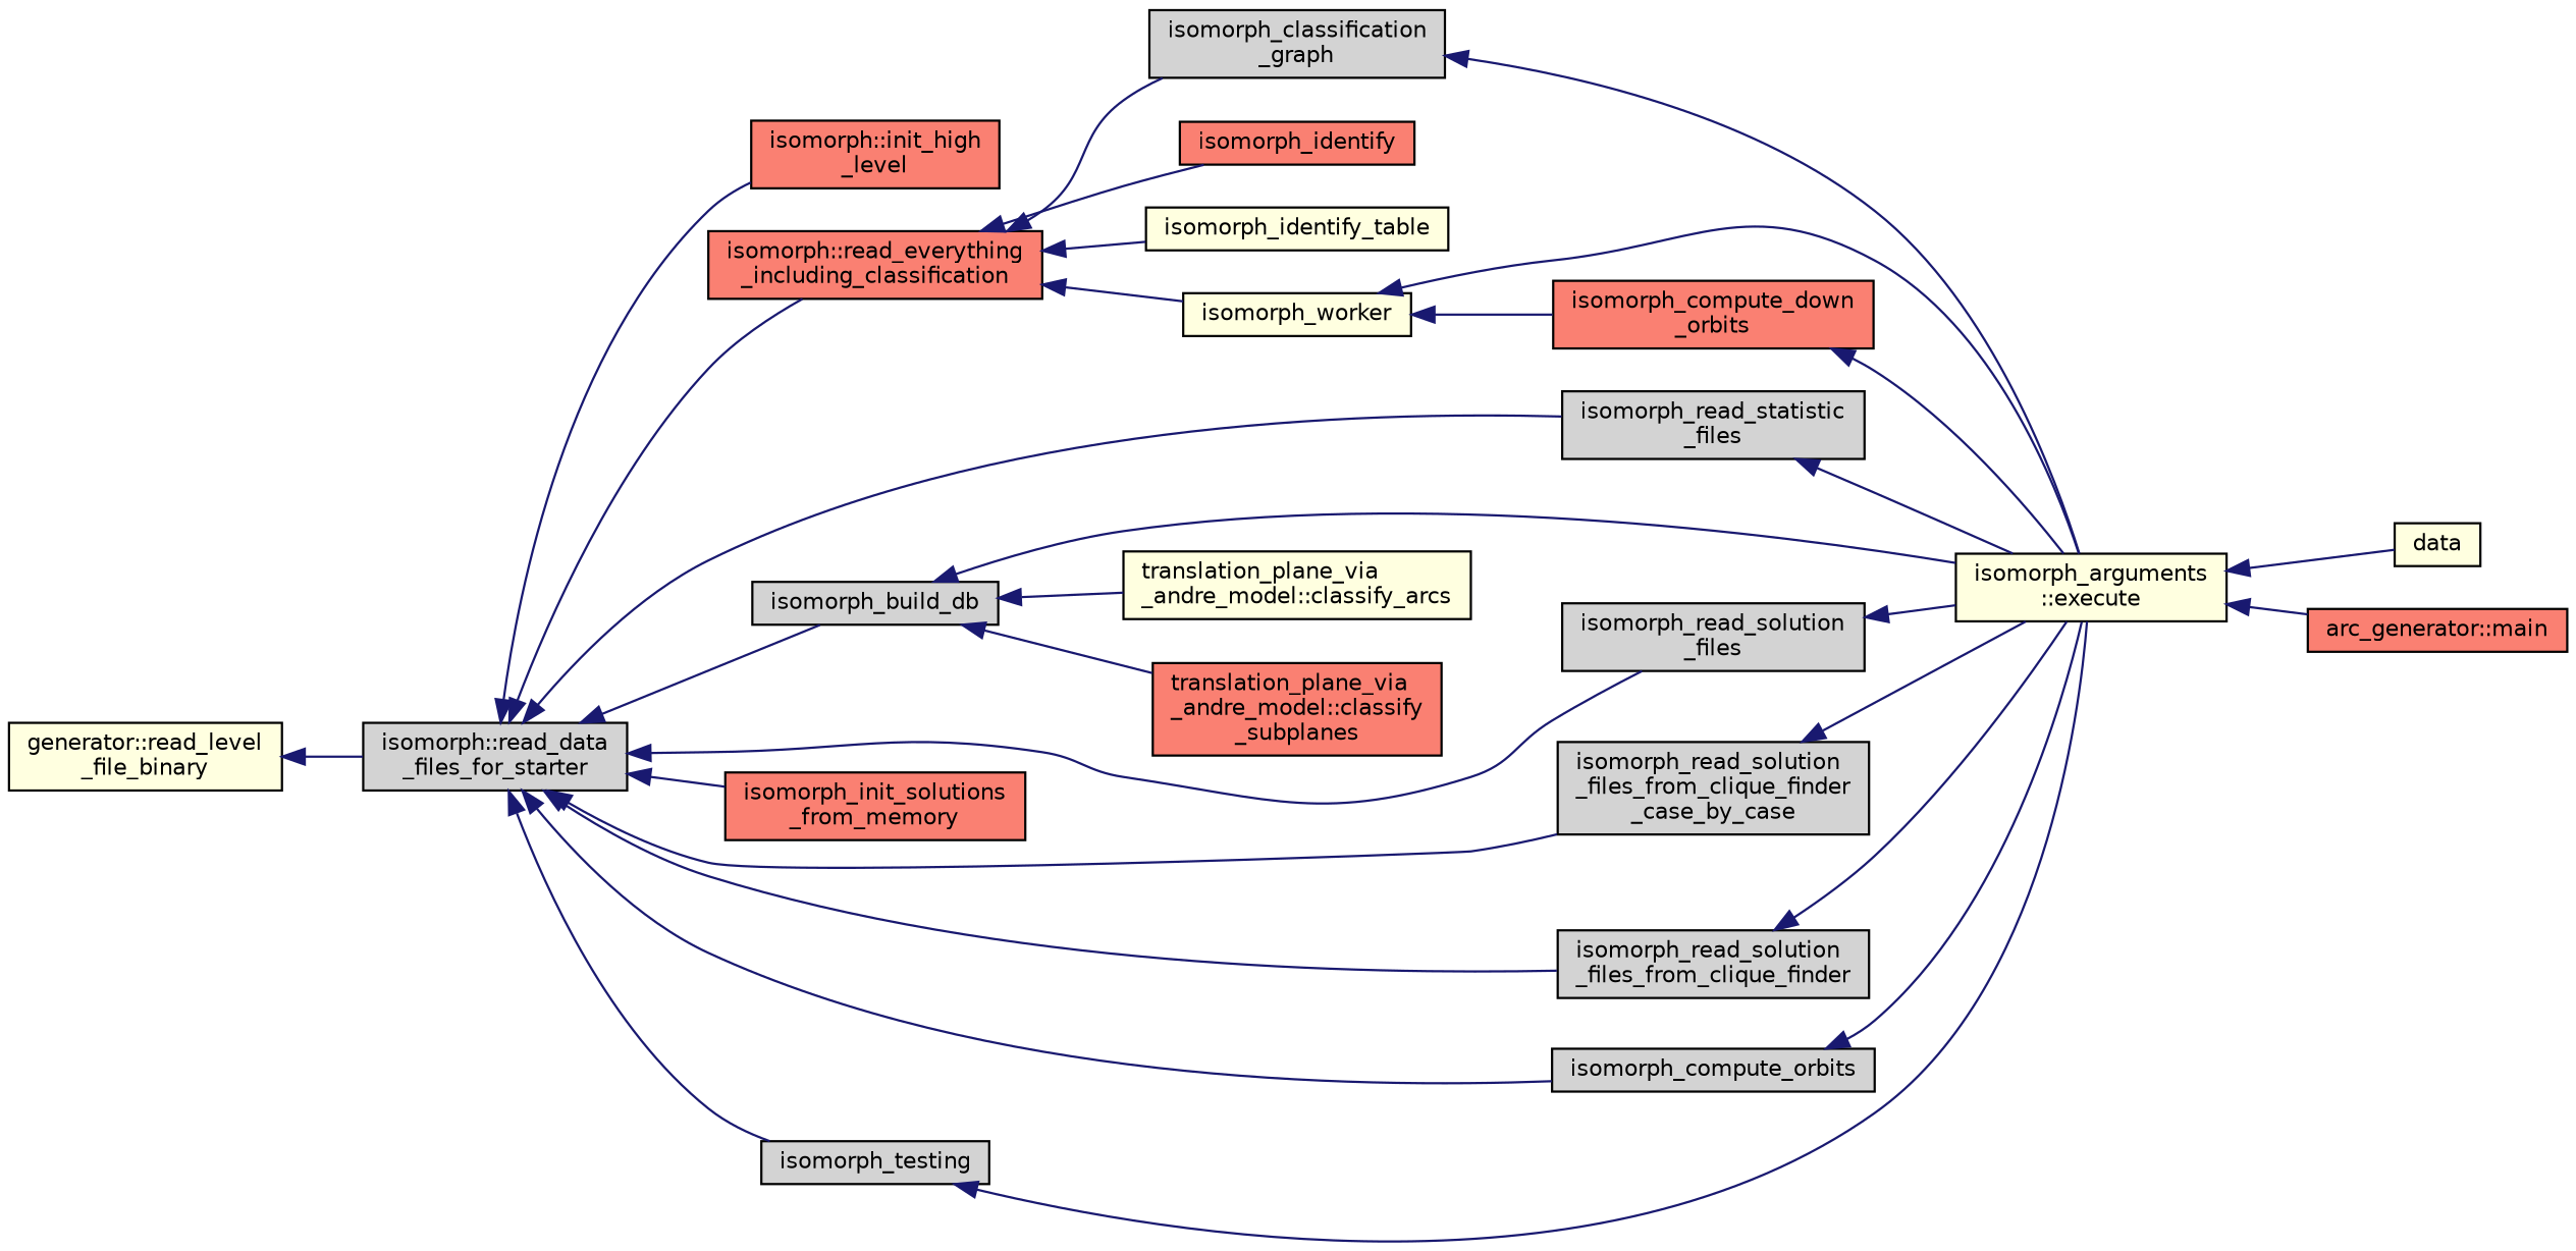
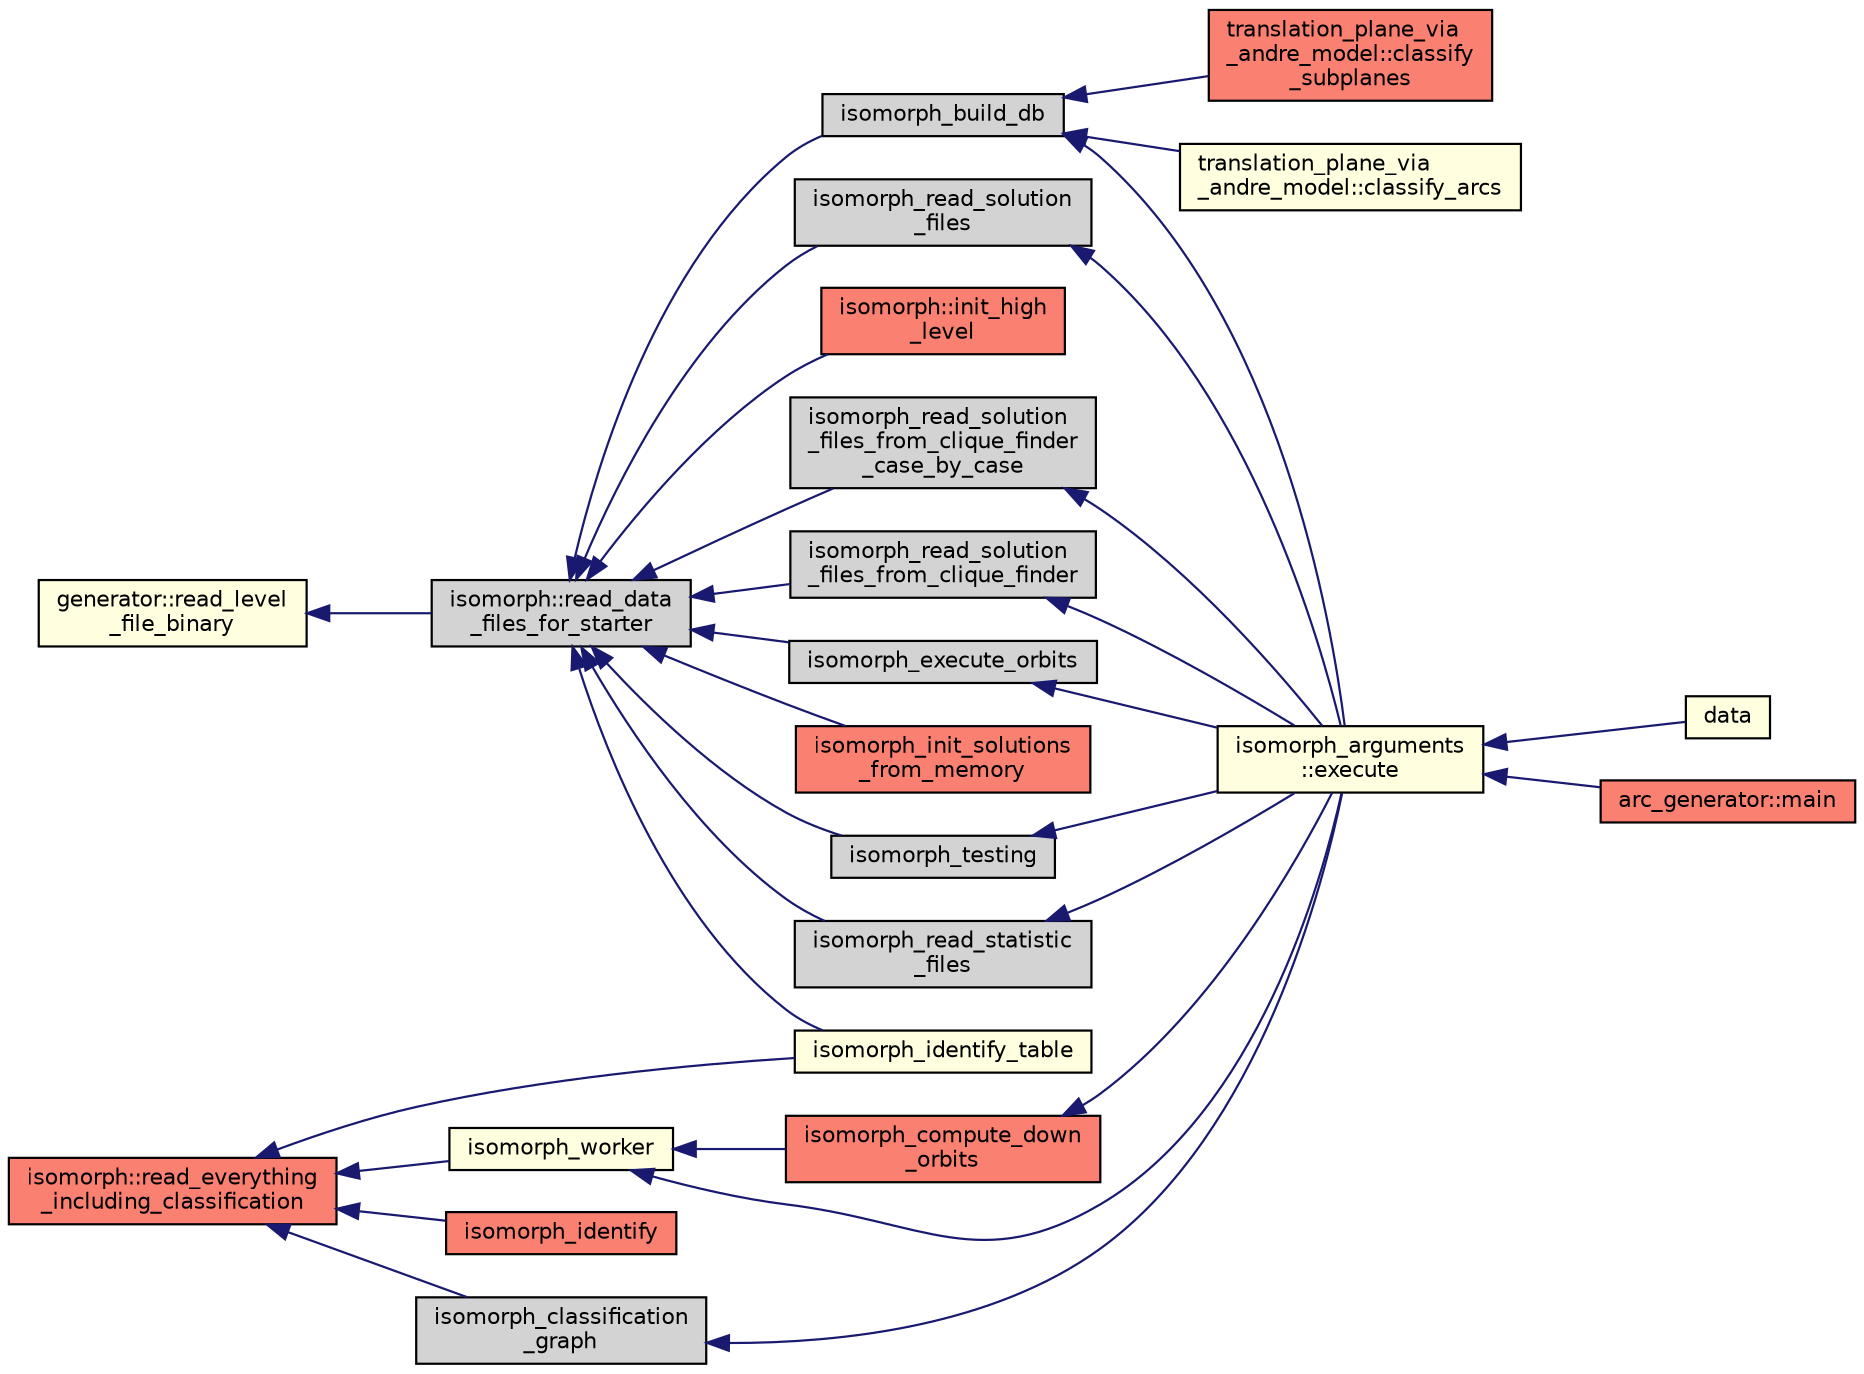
  digraph {
    rankdir=LR
    node [color=black fillcolor=lightgrey fontname=Helvetica fontsize=10 shape=record style=filled]
    edge [color=midnightblue dir=back fontname=Helvetica fontsize=10 labelfontname=Helvetica labelfontsize=10 style=solid]
    n1 [fillcolor=lightyellow fontcolor=black height=0.2 label="generator::read_level\l_file_binary" width=0.4]
    n2 [height=0.2 label="isomorph::read_data\l_files_for_starter" width=0.4]
    n3 [fillcolor=salmon height=0.2 label="isomorph::init_high\l_level" width=0.4]
    n4 [fillcolor=salmon height=0.2 label="isomorph::read_everything\l_including_classification" width=0.4]
    n5 [height=0.2 label="isomorph_read_statistic\l_files" width=0.4]
    n6 [height=0.2 label=isomorph_build_db width=0.4]
    n7 [height=0.2 label="isomorph_read_solution\l_files" width=0.4]
    n8 [fillcolor=salmon height=0.2 label="isomorph_init_solutions\l_from_memory" width=0.4]
    n9 [height=0.2 label="isomorph_read_solution\l_files_from_clique_finder\l_case_by_case" width=0.4]
    n10 [height=0.2 label="isomorph_read_solution\l_files_from_clique_finder" width=0.4]
-   n11 [height=0.2 label=isomorph_compute_orbits width=0.4]
+   n11 [height=0.2 label=isomorph_execute_orbits width=0.4]
    n12 [height=0.2 label=isomorph_testing width=0.4]
    n13 [height=0.2 label="isomorph_classification\l_graph" width=0.4]
    n14 [fillcolor=salmon height=0.2 label=isomorph_identify width=0.4]
    n15 [fillcolor=lightyellow height=0.2 label=isomorph_identify_table width=0.4]
    n16 [fillcolor=lightyellow height=0.2 label=isomorph_worker width=0.4]
    n17 [fillcolor=lightyellow height=0.2 label="isomorph_arguments\l::execute" width=0.4]
    n18 [fillcolor=lightyellow height=0.2 label="translation_plane_via\l_andre_model::classify_arcs" width=0.4]
    n19 [fillcolor=salmon height=0.2 label="translation_plane_via\l_andre_model::classify\l_subplanes" width=0.4]
    n20 [fillcolor=salmon height=0.2 label="isomorph_compute_down\l_orbits" width=0.4]
    n21 [fillcolor=lightyellow height=0.2 label=data width=0.4]
    n22 [fillcolor=salmon height=0.2 label="arc_generator::main" width=0.4]
    n1 -> n2
    n2 -> n3
-   n2 -> n4
+   n2 -> n15
    n2 -> n5
    n2 -> n6
    n2 -> n7
    n2 -> n8
    n2 -> n9
    n2 -> n10
    n2 -> n11
    n2 -> n12
    n4 -> n13
    n4 -> n14
    n4 -> n15
    n4 -> n16
    n5 -> n17
    n6 -> n17
    n6 -> n18
    n6 -> n19
    n7 -> n17
    n9 -> n17
    n10 -> n17
    n11 -> n17
    n12 -> n17
    n13 -> n17
    n16 -> n17
    n16 -> n20
    n17 -> n21
    n17 -> n22
    n20 -> n17
  }
